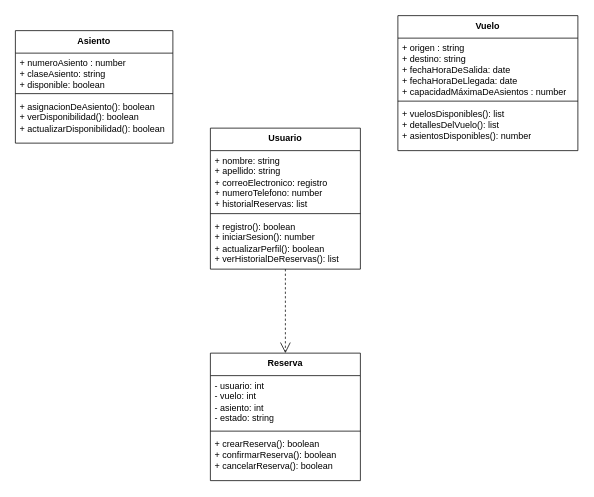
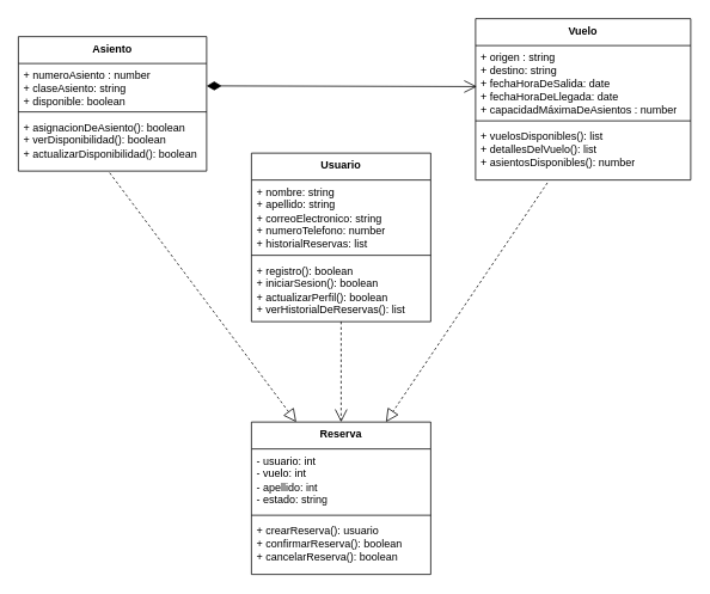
  <mxCell id="0" />
  <mxCell id="1" parent="0" />
  <mxCell id="2" value="Usuario" style="swimlane;fontStyle=1;align=center;verticalAlign=top;childLayout=stackLayout;horizontal=1;startSize=30;horizontalStack=0;resizeParent=1;resizeParentMax=0;resizeLast=0;collapsible=1;marginBottom=0;whiteSpace=wrap;html=1;" parent="1" vertex="1"><mxGeometry x="280" y="170" width="200" height="188" as="geometry"><mxRectangle x="320" y="380" width="80" height="30" as="alternateBounds" /></mxGeometry></mxCell>
- <mxCell id="3" value="&lt;div&gt;+ nombre: string&lt;/div&gt;&lt;div&gt;+ apellido: string&lt;br&gt;&lt;/div&gt;&lt;div&gt;+ correoElectronico: registro&lt;/div&gt;&lt;div&gt;+ numeroTelefono: number&lt;/div&gt;&lt;div&gt;+ historialReservas: list&lt;br&gt;&lt;/div&gt;" style="text;strokeColor=none;fillColor=none;align=left;verticalAlign=top;spacingLeft=4;spacingRight=4;overflow=hidden;rotatable=0;points=[[0,0.5],[1,0.5]];portConstraint=eastwest;whiteSpace=wrap;html=1;" parent="2" vertex="1"><mxGeometry y="30" width="200" height="80" as="geometry" /></mxCell>
+ <mxCell id="3" value="&lt;div&gt;+ nombre: string&lt;/div&gt;&lt;div&gt;+ apellido: string&lt;br&gt;&lt;/div&gt;&lt;div&gt;+ correoElectronico: string&lt;/div&gt;&lt;div&gt;+ numeroTelefono: number&lt;/div&gt;&lt;div&gt;+ historialReservas: list&lt;br&gt;&lt;/div&gt;" style="text;strokeColor=none;fillColor=none;align=left;verticalAlign=top;spacingLeft=4;spacingRight=4;overflow=hidden;rotatable=0;points=[[0,0.5],[1,0.5]];portConstraint=eastwest;whiteSpace=wrap;html=1;" parent="2" vertex="1"><mxGeometry y="30" width="200" height="80" as="geometry" /></mxCell>
  <mxCell id="4" value="" style="line;strokeWidth=1;fillColor=none;align=left;verticalAlign=middle;spacingTop=-1;spacingLeft=3;spacingRight=3;rotatable=0;labelPosition=right;points=[];portConstraint=eastwest;strokeColor=inherit;" parent="2" vertex="1"><mxGeometry y="110" width="200" height="8" as="geometry" /></mxCell>
- <mxCell id="5" value="&lt;div&gt;+ registro(): boolean&lt;/div&gt;&lt;div&gt;+ iniciarSesion(): number&lt;/div&gt;&lt;div&gt;+ actualizarPerfil(): boolean&lt;/div&gt;&lt;div&gt;+ verHistorialDeReservas(): list&lt;br&gt;&lt;/div&gt;" style="text;strokeColor=none;fillColor=none;align=left;verticalAlign=top;spacingLeft=4;spacingRight=4;overflow=hidden;rotatable=0;points=[[0,0.5],[1,0.5]];portConstraint=eastwest;whiteSpace=wrap;html=1;" parent="2" vertex="1"><mxGeometry y="118" width="200" height="70" as="geometry" /></mxCell>
+ <mxCell id="5" value="&lt;div&gt;+ registro(): boolean&lt;/div&gt;&lt;div&gt;+ iniciarSesion(): boolean&lt;/div&gt;&lt;div&gt;+ actualizarPerfil(): boolean&lt;/div&gt;&lt;div&gt;+ verHistorialDeReservas(): list&lt;br&gt;&lt;/div&gt;" style="text;strokeColor=none;fillColor=none;align=left;verticalAlign=top;spacingLeft=4;spacingRight=4;overflow=hidden;rotatable=0;points=[[0,0.5],[1,0.5]];portConstraint=eastwest;whiteSpace=wrap;html=1;" parent="2" vertex="1"><mxGeometry y="118" width="200" height="70" as="geometry" /></mxCell>
  <mxCell id="6" value="Asiento" style="swimlane;fontStyle=1;align=center;verticalAlign=top;childLayout=stackLayout;horizontal=1;startSize=30;horizontalStack=0;resizeParent=1;resizeParentMax=0;resizeLast=0;collapsible=1;marginBottom=0;whiteSpace=wrap;html=1;" parent="1" vertex="1"><mxGeometry x="20" y="40" width="210" height="150" as="geometry" /></mxCell>
  <mxCell id="7" value="&lt;div&gt;+ numeroAsiento : number&lt;br&gt;&lt;/div&gt;&lt;div&gt;+ claseAsiento: string&lt;br&gt;&lt;/div&gt;&lt;div&gt;+ disponible: boolean&lt;br&gt;&lt;/div&gt;" style="text;strokeColor=none;fillColor=none;align=left;verticalAlign=top;spacingLeft=4;spacingRight=4;overflow=hidden;rotatable=0;points=[[0,0.5],[1,0.5]];portConstraint=eastwest;whiteSpace=wrap;html=1;" parent="6" vertex="1"><mxGeometry y="30" width="210" height="50" as="geometry" /></mxCell>
  <mxCell id="8" value="" style="line;strokeWidth=1;fillColor=none;align=left;verticalAlign=middle;spacingTop=-1;spacingLeft=3;spacingRight=3;rotatable=0;labelPosition=right;points=[];portConstraint=eastwest;strokeColor=inherit;" parent="6" vertex="1"><mxGeometry y="80" width="210" height="8" as="geometry" /></mxCell>
  <mxCell id="9" value="&lt;div&gt;+ asignacionDeAsiento(): boolean&lt;br&gt;&lt;/div&gt;&lt;div&gt;+ verDisponibilidad(): boolean&lt;/div&gt;&lt;div&gt;+ actualizarDisponibilidad(): boolean&lt;/div&gt;" style="text;strokeColor=none;fillColor=none;align=left;verticalAlign=top;spacingLeft=4;spacingRight=4;overflow=hidden;rotatable=0;points=[[0,0.5],[1,0.5]];portConstraint=eastwest;whiteSpace=wrap;html=1;" parent="6" vertex="1"><mxGeometry y="88" width="210" height="62" as="geometry" /></mxCell>
  <mxCell id="10" value="Vuelo" style="swimlane;fontStyle=1;align=center;verticalAlign=top;childLayout=stackLayout;horizontal=1;startSize=30;horizontalStack=0;resizeParent=1;resizeParentMax=0;resizeLast=0;collapsible=1;marginBottom=0;whiteSpace=wrap;html=1;" parent="1" vertex="1"><mxGeometry x="530" width="240" height="180" as="geometry" y="20" /></mxCell>
  <mxCell id="11" value="+ origen : string&lt;div&gt;+ destino: string&lt;/div&gt;&lt;div&gt;+ fechaHoraDeSalida: date&lt;/div&gt;&lt;div&gt;+ fechaHoraDeLlegada: date&lt;/div&gt;&lt;div&gt;+ capacidadMáximaDeAsientos : number&lt;/div&gt;" style="text;strokeColor=none;fillColor=none;align=left;verticalAlign=top;spacingLeft=4;spacingRight=4;overflow=hidden;rotatable=0;points=[[0,0.5],[1,0.5]];portConstraint=eastwest;whiteSpace=wrap;html=1;" parent="10" vertex="1"><mxGeometry y="30" width="240" height="80" as="geometry" /></mxCell>
  <mxCell id="12" value="" style="line;strokeWidth=1;fillColor=none;align=left;verticalAlign=middle;spacingTop=-1;spacingLeft=3;spacingRight=3;rotatable=0;labelPosition=right;points=[];portConstraint=eastwest;strokeColor=inherit;" parent="10" vertex="1"><mxGeometry y="110" width="240" height="8" as="geometry" /></mxCell>
  <mxCell id="13" value="+ vuelosDisponibles(): list&lt;div&gt;+ detallesDelVuelo(): list&lt;/div&gt;&lt;div&gt;+ asientosDisponibles(): number&lt;/div&gt;" style="text;strokeColor=none;fillColor=none;align=left;verticalAlign=top;spacingLeft=4;spacingRight=4;overflow=hidden;rotatable=0;points=[[0,0.5],[1,0.5]];portConstraint=eastwest;whiteSpace=wrap;html=1;" parent="10" vertex="1"><mxGeometry y="118" width="240" height="62" as="geometry" /></mxCell>
  <mxCell id="14" value="Reserva" style="swimlane;fontStyle=1;align=center;verticalAlign=top;childLayout=stackLayout;horizontal=1;startSize=30;horizontalStack=0;resizeParent=1;resizeParentMax=0;resizeLast=0;collapsible=1;marginBottom=0;whiteSpace=wrap;html=1;" parent="1" vertex="1"><mxGeometry x="280" y="470" width="200" height="170" as="geometry" /></mxCell>
- <mxCell id="15" value="&lt;div&gt;- usuario: int&lt;/div&gt;&lt;div&gt;- vuelo: int&lt;/div&gt;&lt;div&gt;- asiento: int&lt;/div&gt;&lt;div&gt;- estado: string&lt;br&gt;&lt;/div&gt;" style="text;strokeColor=none;fillColor=none;align=left;verticalAlign=top;spacingLeft=4;spacingRight=4;overflow=hidden;rotatable=0;points=[[0,0.5],[1,0.5]];portConstraint=eastwest;whiteSpace=wrap;html=1;" parent="14" vertex="1"><mxGeometry y="30" width="200" height="70" as="geometry" /></mxCell>
+ <mxCell id="15" value="&lt;div&gt;- usuario: int&lt;/div&gt;&lt;div&gt;- vuelo: int&lt;/div&gt;&lt;div&gt;- apellido: int&lt;/div&gt;&lt;div&gt;- estado: string&lt;br&gt;&lt;/div&gt;" style="text;strokeColor=none;fillColor=none;align=left;verticalAlign=top;spacingLeft=4;spacingRight=4;overflow=hidden;rotatable=0;points=[[0,0.5],[1,0.5]];portConstraint=eastwest;whiteSpace=wrap;html=1;" parent="14" vertex="1"><mxGeometry y="30" width="200" height="70" as="geometry" /></mxCell>
  <mxCell id="16" value="" style="line;strokeWidth=1;fillColor=none;align=left;verticalAlign=middle;spacingTop=-1;spacingLeft=3;spacingRight=3;rotatable=0;labelPosition=right;points=[];portConstraint=eastwest;strokeColor=inherit;" parent="14" vertex="1"><mxGeometry y="100" width="200" height="8" as="geometry" /></mxCell>
- <mxCell id="17" value="&lt;div&gt;+ crearReserva(): boolean&lt;/div&gt;&lt;div&gt;+ confirmarReserva(): boolean&lt;/div&gt;&lt;div&gt;+ cancelarReserva(): boolean&lt;br&gt;&lt;/div&gt;" style="text;strokeColor=none;fillColor=none;align=left;verticalAlign=top;spacingLeft=4;spacingRight=4;overflow=hidden;rotatable=0;points=[[0,0.5],[1,0.5]];portConstraint=eastwest;whiteSpace=wrap;html=1;" parent="14" vertex="1"><mxGeometry y="108" width="200" height="62" as="geometry" /></mxCell>
+ <mxCell id="17" value="&lt;div&gt;+ crearReserva(): usuario&lt;/div&gt;&lt;div&gt;+ confirmarReserva(): boolean&lt;/div&gt;&lt;div&gt;+ cancelarReserva(): boolean&lt;br&gt;&lt;/div&gt;" style="text;strokeColor=none;fillColor=none;align=left;verticalAlign=top;spacingLeft=4;spacingRight=4;overflow=hidden;rotatable=0;points=[[0,0.5],[1,0.5]];portConstraint=eastwest;whiteSpace=wrap;html=1;" parent="14" vertex="1"><mxGeometry y="108" width="200" height="62" as="geometry" /></mxCell>
  <mxCell id="18" value="" style="endArrow=open;dashed=1;endFill=0;endSize=12;html=1;rounded=0;exitX=0.5;exitY=1;exitDx=0;exitDy=0;entryX=0.5;entryY=0;entryDx=0;entryDy=0;" parent="1" source="2" target="14" edge="1"><mxGeometry width="160" relative="1" as="geometry"><mxPoint x="300" y="310" as="sourcePoint" /><mxPoint x="460" y="310" as="targetPoint" /></mxGeometry></mxCell>
+ <mxCell id="19" value="" style="endArrow=block;dashed=1;endFill=0;endSize=12;html=1;rounded=0;exitX=0.485;exitY=1.032;exitDx=0;exitDy=0;entryX=0.25;entryY=0;entryDx=0;entryDy=0;exitPerimeter=0;" parent="1" source="9" target="14" edge="1"><mxGeometry width="160" relative="1" as="geometry"><mxPoint x="130" y="180" as="sourcePoint" /><mxPoint x="130" y="360" as="targetPoint" /></mxGeometry></mxCell>
+ <mxCell id="20" value="" style="endArrow=block;dashed=1;endFill=0;endSize=12;html=1;rounded=0;exitX=0.334;exitY=1.05;exitDx=0;exitDy=0;entryX=0.75;entryY=0;entryDx=0;entryDy=0;exitPerimeter=0;" parent="1" source="13" target="14" edge="1"><mxGeometry width="160" relative="1" as="geometry"><mxPoint x="400" y="190" as="sourcePoint" /><mxPoint x="400" y="370" as="targetPoint" /></mxGeometry></mxCell>
+ <mxCell id="21" value="" style="endArrow=open;html=1;endSize=12;startArrow=diamondThin;startSize=14;startFill=1;align=left;verticalAlign=bottom;rounded=0;entryX=0.006;entryY=0.572;entryDx=0;entryDy=0;entryPerimeter=0;exitX=1;exitY=0.5;exitDx=0;exitDy=0;" parent="1" source="7" target="11" edge="1"><mxGeometry x="0.857" y="7" relative="1" as="geometry"><mxPoint x="290" y="290" as="sourcePoint" /><mxPoint x="420" y="290" as="targetPoint" /><mxPoint as="offset" /></mxGeometry></mxCell>
